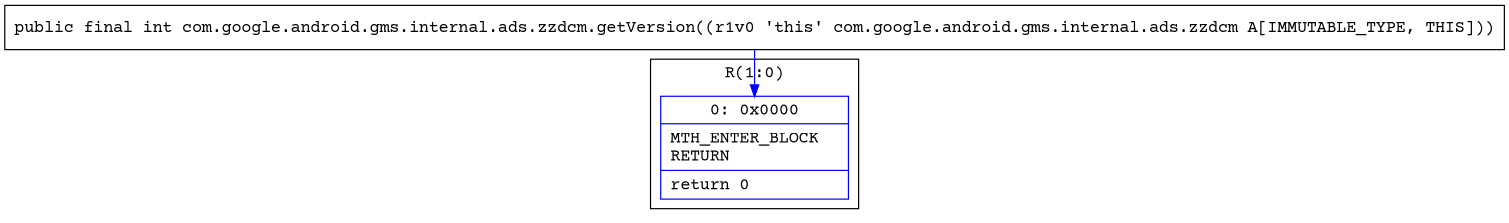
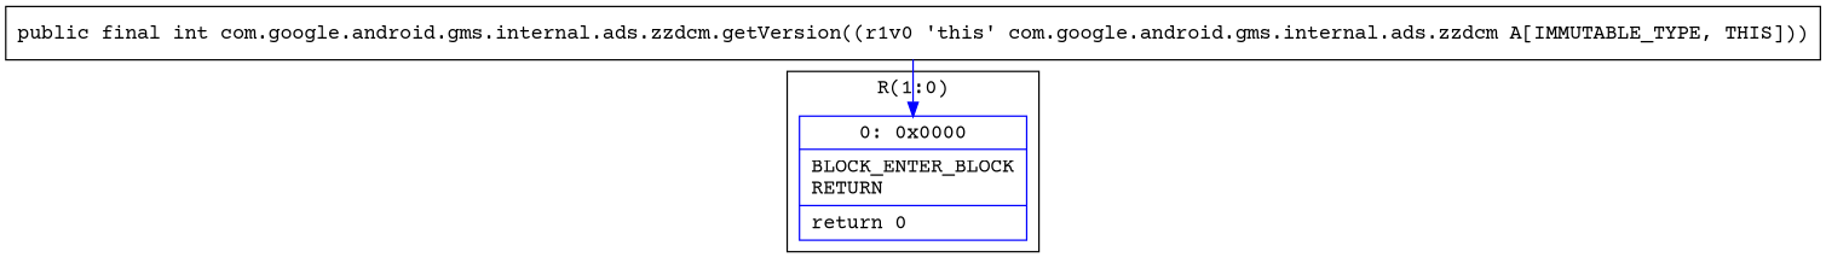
  digraph {
    fontname="Courier Prime"
    node [shape=record fontname="Courier Prime"]
-   n1 [color=blue label="{0\:\ 0x0000|MTH_ENTER_BLOCK\lRETURN\l|return 0\l}"]
+   n1 [color=blue label="{0\:\ 0x0000|BLOCK_ENTER_BLOCK\lRETURN\l|return 0\l}"]
    n2 [label="{public final int com.google.android.gms.internal.ads.zzdcm.getVersion((r1v0 'this' com.google.android.gms.internal.ads.zzdcm A[IMMUTABLE_TYPE, THIS])) }"]
    subgraph cluster_1 {
      label="R(1:0)"
      n1
    }
    n2 -> n1 [color=blue fontname="Courier Prime"]
  }
